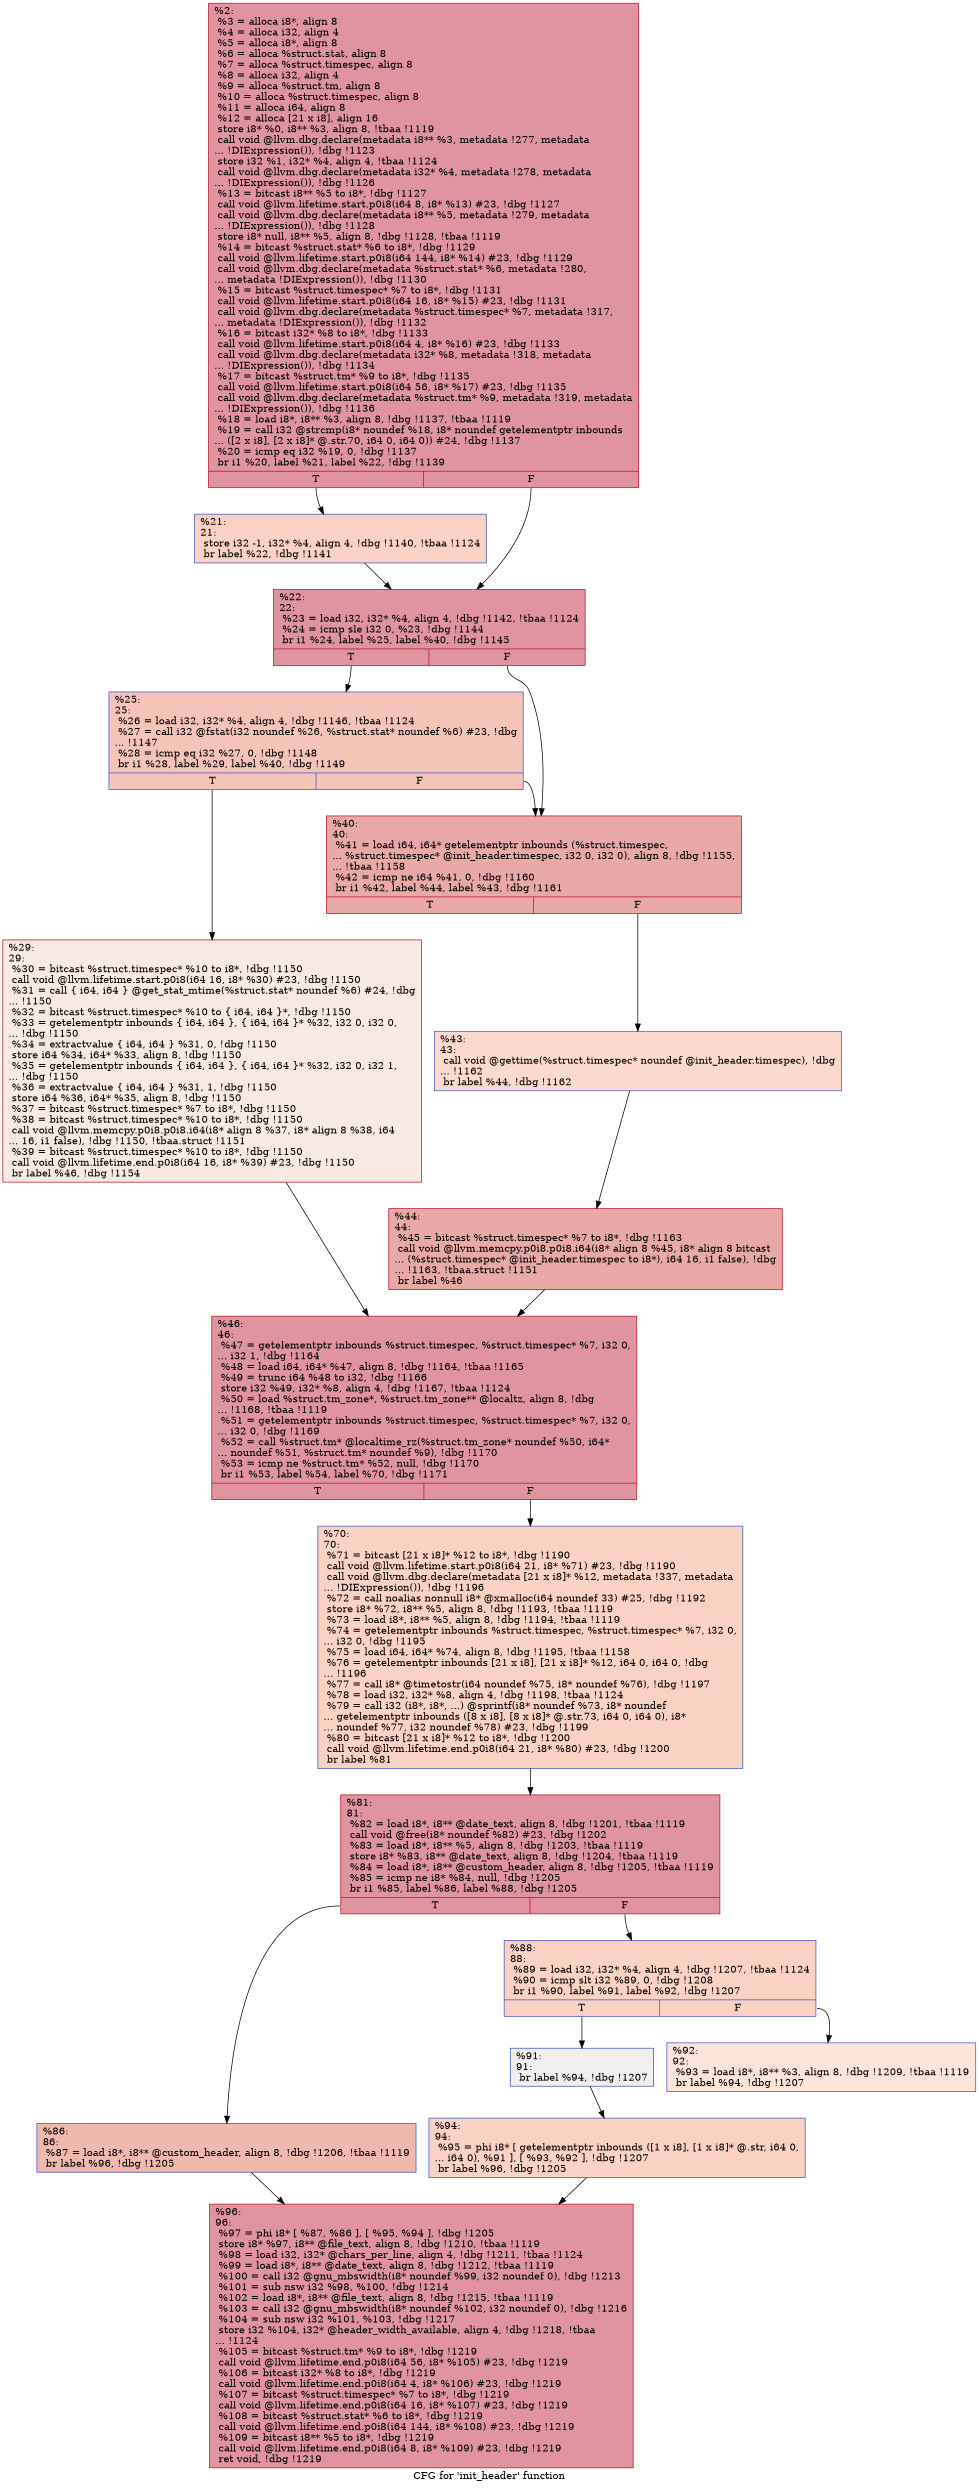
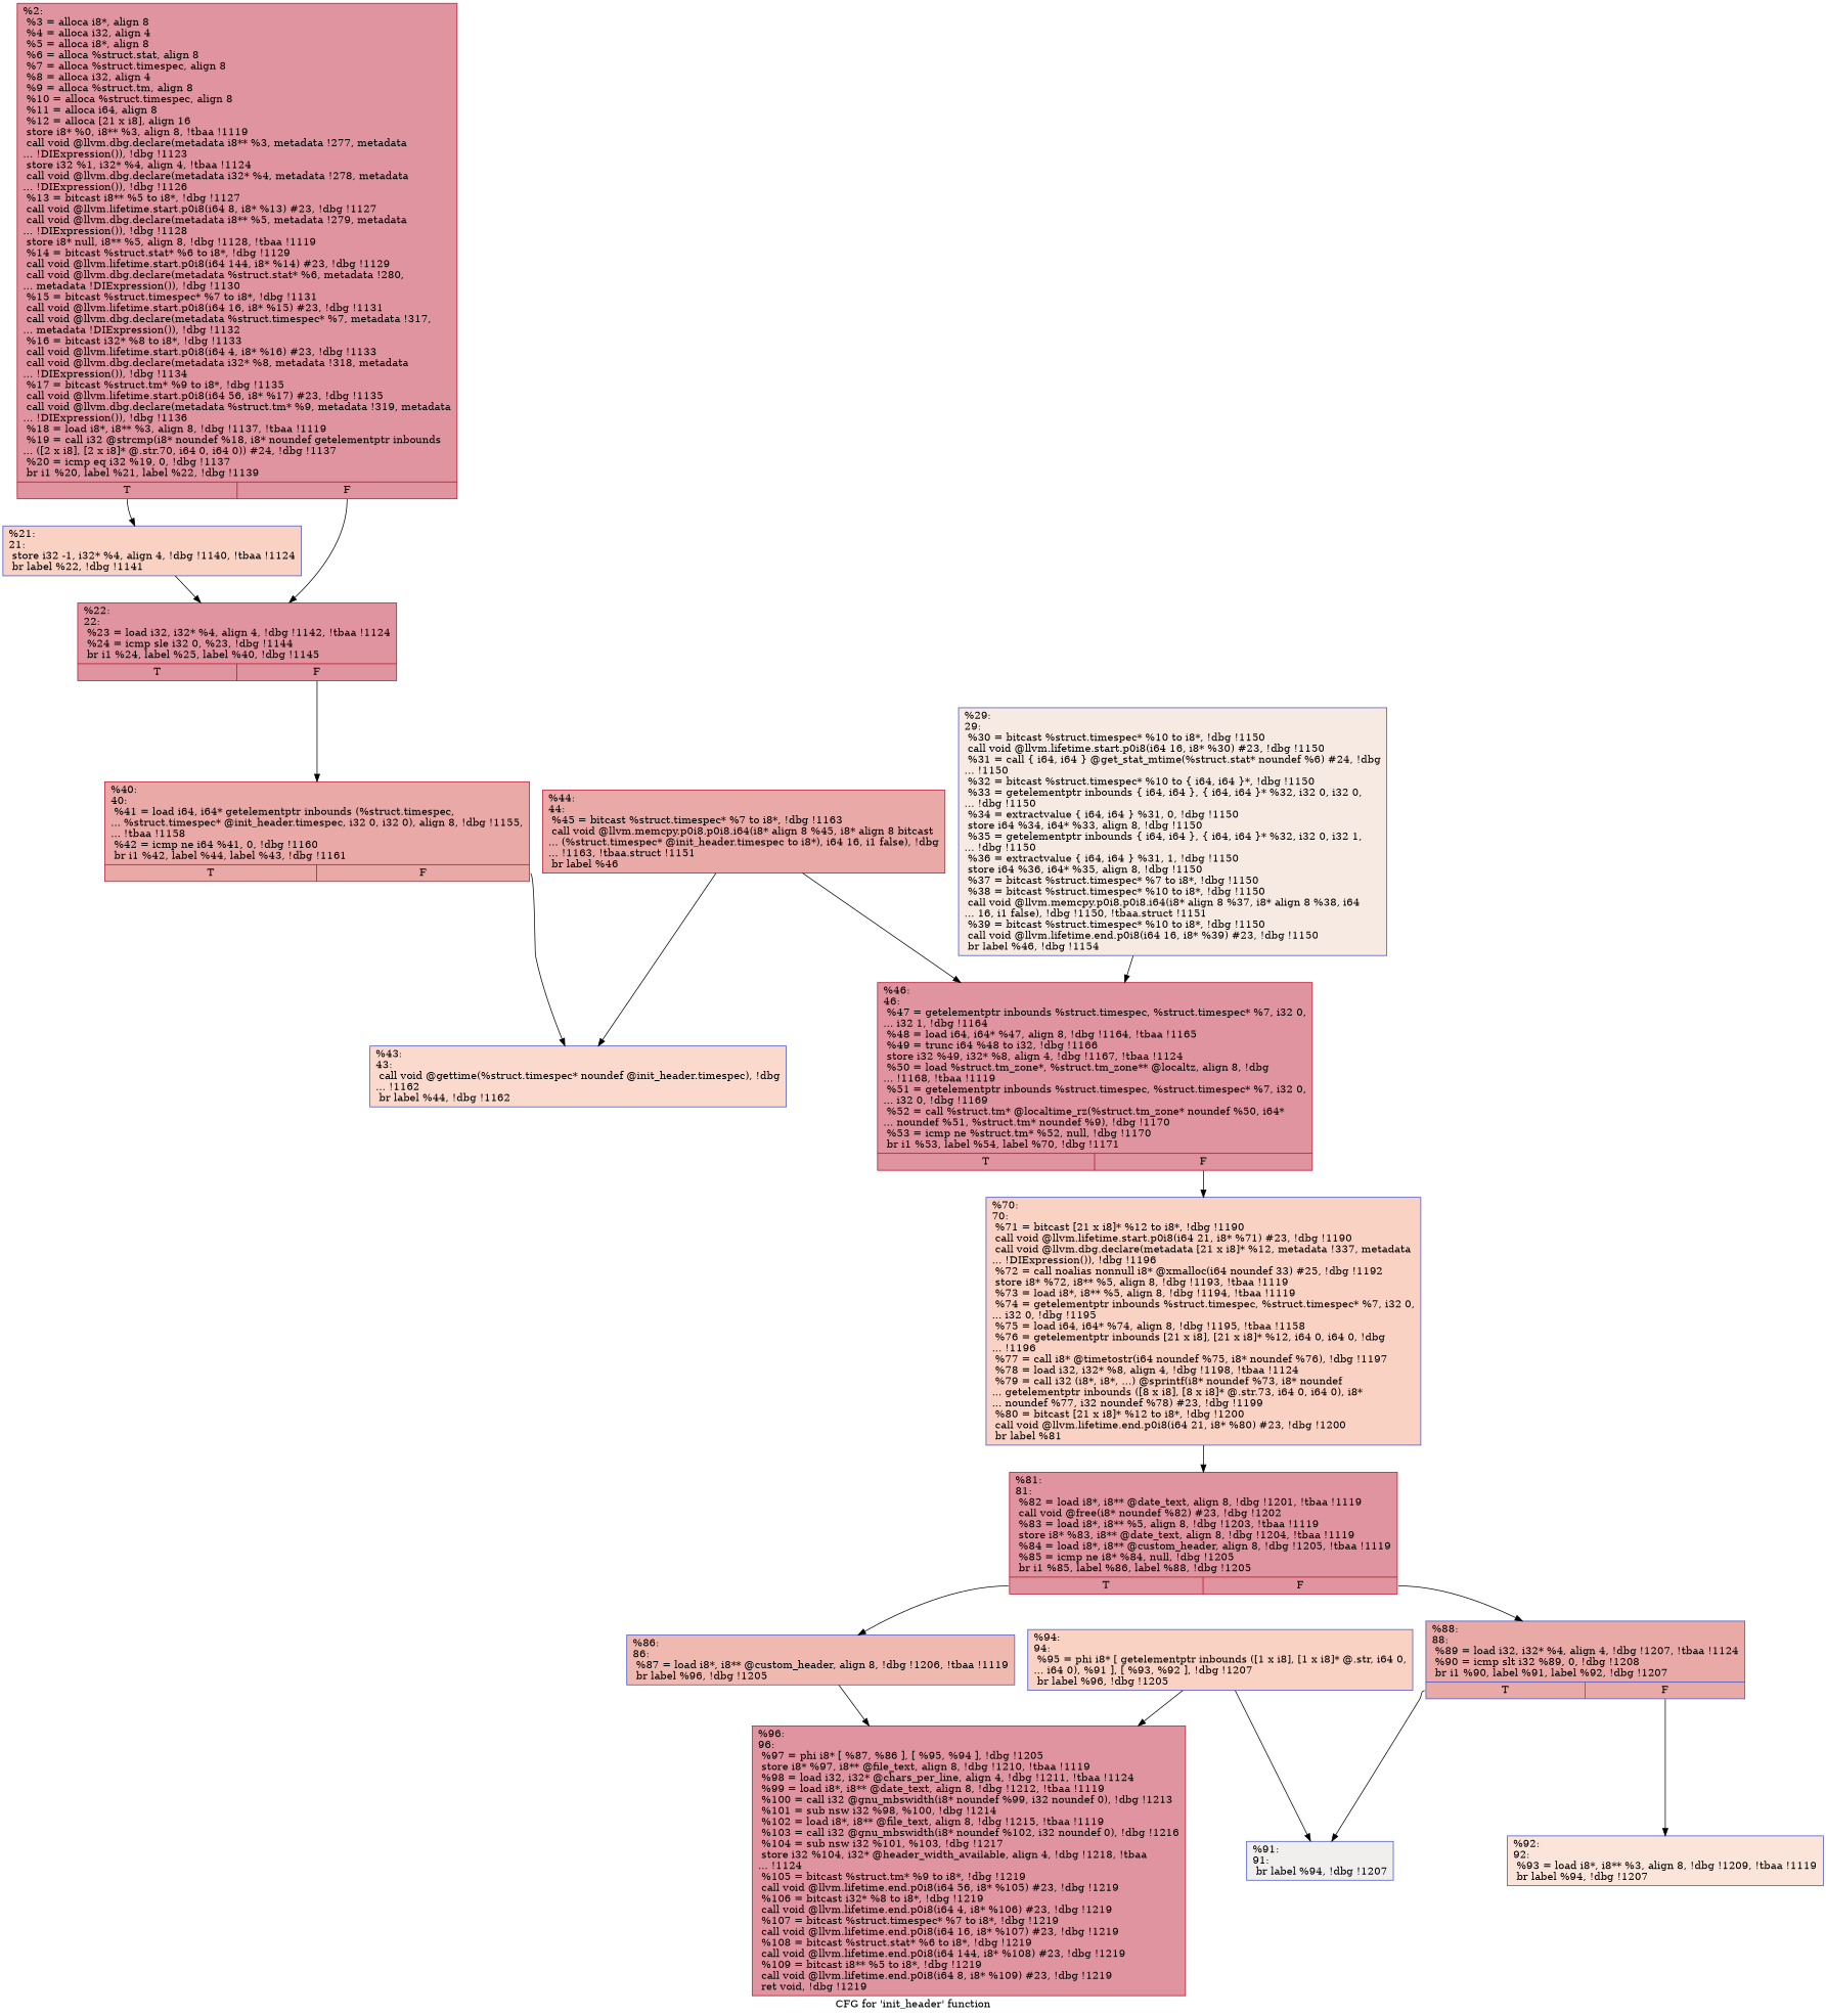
  digraph {
    label="CFG for 'init_header' function"
    node [color="#3d50c3ff" fillcolor="#b70d2870" shape=record style=filled]
    n1 [color="#b70d28ff" label="{%2:\l  %3 = alloca i8*, align 8\l  %4 = alloca i32, align 4\l  %5 = alloca i8*, align 8\l  %6 = alloca %struct.stat, align 8\l  %7 = alloca %struct.timespec, align 8\l  %8 = alloca i32, align 4\l  %9 = alloca %struct.tm, align 8\l  %10 = alloca %struct.timespec, align 8\l  %11 = alloca i64, align 8\l  %12 = alloca [21 x i8], align 16\l  store i8* %0, i8** %3, align 8, !tbaa !1119\l  call void @llvm.dbg.declare(metadata i8** %3, metadata !277, metadata\l... !DIExpression()), !dbg !1123\l  store i32 %1, i32* %4, align 4, !tbaa !1124\l  call void @llvm.dbg.declare(metadata i32* %4, metadata !278, metadata\l... !DIExpression()), !dbg !1126\l  %13 = bitcast i8** %5 to i8*, !dbg !1127\l  call void @llvm.lifetime.start.p0i8(i64 8, i8* %13) #23, !dbg !1127\l  call void @llvm.dbg.declare(metadata i8** %5, metadata !279, metadata\l... !DIExpression()), !dbg !1128\l  store i8* null, i8** %5, align 8, !dbg !1128, !tbaa !1119\l  %14 = bitcast %struct.stat* %6 to i8*, !dbg !1129\l  call void @llvm.lifetime.start.p0i8(i64 144, i8* %14) #23, !dbg !1129\l  call void @llvm.dbg.declare(metadata %struct.stat* %6, metadata !280,\l... metadata !DIExpression()), !dbg !1130\l  %15 = bitcast %struct.timespec* %7 to i8*, !dbg !1131\l  call void @llvm.lifetime.start.p0i8(i64 16, i8* %15) #23, !dbg !1131\l  call void @llvm.dbg.declare(metadata %struct.timespec* %7, metadata !317,\l... metadata !DIExpression()), !dbg !1132\l  %16 = bitcast i32* %8 to i8*, !dbg !1133\l  call void @llvm.lifetime.start.p0i8(i64 4, i8* %16) #23, !dbg !1133\l  call void @llvm.dbg.declare(metadata i32* %8, metadata !318, metadata\l... !DIExpression()), !dbg !1134\l  %17 = bitcast %struct.tm* %9 to i8*, !dbg !1135\l  call void @llvm.lifetime.start.p0i8(i64 56, i8* %17) #23, !dbg !1135\l  call void @llvm.dbg.declare(metadata %struct.tm* %9, metadata !319, metadata\l... !DIExpression()), !dbg !1136\l  %18 = load i8*, i8** %3, align 8, !dbg !1137, !tbaa !1119\l  %19 = call i32 @strcmp(i8* noundef %18, i8* noundef getelementptr inbounds\l... ([2 x i8], [2 x i8]* @.str.70, i64 0, i64 0)) #24, !dbg !1137\l  %20 = icmp eq i32 %19, 0, !dbg !1137\l  br i1 %20, label %21, label %22, !dbg !1139\l|{<s0>T|<s1>F}}"]
    n2 [fillcolor="#f4987a70" label="{%21:\l21:                                               \l  store i32 -1, i32* %4, align 4, !dbg !1140, !tbaa !1124\l  br label %22, !dbg !1141\l}"]
    n3 [color="#b70d28ff" label="{%22:\l22:                                               \l  %23 = load i32, i32* %4, align 4, !dbg !1142, !tbaa !1124\l  %24 = icmp sle i32 0, %23, !dbg !1144\l  br i1 %24, label %25, label %40, !dbg !1145\l|{<s0>T|<s1>F}}"]
-   n4 [fillcolor="#e97a5f70" label="{%25:\l25:                                               \l  %26 = load i32, i32* %4, align 4, !dbg !1146, !tbaa !1124\l  %27 = call i32 @fstat(i32 noundef %26, %struct.stat* noundef %6) #23, !dbg\l... !1147\l  %28 = icmp eq i32 %27, 0, !dbg !1148\l  br i1 %28, label %29, label %40, !dbg !1149\l|{<s0>T|<s1>F}}"]
    n5 [color="#b70d28ff" fillcolor="#ca3b3770" label="{%40:\l40:                                               \l  %41 = load i64, i64* getelementptr inbounds (%struct.timespec,\l... %struct.timespec* @init_header.timespec, i32 0, i32 0), align 8, !dbg !1155,\l... !tbaa !1158\l  %42 = icmp ne i64 %41, 0, !dbg !1160\l  br i1 %42, label %44, label %43, !dbg !1161\l|{<s0>T|<s1>F}}"]
-   n6 [color="#b70d28ff" fillcolor="#eed0c070" label="{%29:\l29:                                               \l  %30 = bitcast %struct.timespec* %10 to i8*, !dbg !1150\l  call void @llvm.lifetime.start.p0i8(i64 16, i8* %30) #23, !dbg !1150\l  %31 = call \{ i64, i64 \} @get_stat_mtime(%struct.stat* noundef %6) #24, !dbg\l... !1150\l  %32 = bitcast %struct.timespec* %10 to \{ i64, i64 \}*, !dbg !1150\l  %33 = getelementptr inbounds \{ i64, i64 \}, \{ i64, i64 \}* %32, i32 0, i32 0,\l... !dbg !1150\l  %34 = extractvalue \{ i64, i64 \} %31, 0, !dbg !1150\l  store i64 %34, i64* %33, align 8, !dbg !1150\l  %35 = getelementptr inbounds \{ i64, i64 \}, \{ i64, i64 \}* %32, i32 0, i32 1,\l... !dbg !1150\l  %36 = extractvalue \{ i64, i64 \} %31, 1, !dbg !1150\l  store i64 %36, i64* %35, align 8, !dbg !1150\l  %37 = bitcast %struct.timespec* %7 to i8*, !dbg !1150\l  %38 = bitcast %struct.timespec* %10 to i8*, !dbg !1150\l  call void @llvm.memcpy.p0i8.p0i8.i64(i8* align 8 %37, i8* align 8 %38, i64\l... 16, i1 false), !dbg !1150, !tbaa.struct !1151\l  %39 = bitcast %struct.timespec* %10 to i8*, !dbg !1150\l  call void @llvm.lifetime.end.p0i8(i64 16, i8* %39) #23, !dbg !1150\l  br label %46, !dbg !1154\l}"]
+   n6 [fillcolor="#eed0c070" label="{%29:\l29:                                               \l  %30 = bitcast %struct.timespec* %10 to i8*, !dbg !1150\l  call void @llvm.lifetime.start.p0i8(i64 16, i8* %30) #23, !dbg !1150\l  %31 = call \{ i64, i64 \} @get_stat_mtime(%struct.stat* noundef %6) #24, !dbg\l... !1150\l  %32 = bitcast %struct.timespec* %10 to \{ i64, i64 \}*, !dbg !1150\l  %33 = getelementptr inbounds \{ i64, i64 \}, \{ i64, i64 \}* %32, i32 0, i32 0,\l... !dbg !1150\l  %34 = extractvalue \{ i64, i64 \} %31, 0, !dbg !1150\l  store i64 %34, i64* %33, align 8, !dbg !1150\l  %35 = getelementptr inbounds \{ i64, i64 \}, \{ i64, i64 \}* %32, i32 0, i32 1,\l... !dbg !1150\l  %36 = extractvalue \{ i64, i64 \} %31, 1, !dbg !1150\l  store i64 %36, i64* %35, align 8, !dbg !1150\l  %37 = bitcast %struct.timespec* %7 to i8*, !dbg !1150\l  %38 = bitcast %struct.timespec* %10 to i8*, !dbg !1150\l  call void @llvm.memcpy.p0i8.p0i8.i64(i8* align 8 %37, i8* align 8 %38, i64\l... 16, i1 false), !dbg !1150, !tbaa.struct !1151\l  %39 = bitcast %struct.timespec* %10 to i8*, !dbg !1150\l  call void @llvm.lifetime.end.p0i8(i64 16, i8* %39) #23, !dbg !1150\l  br label %46, !dbg !1154\l}"]
    n7 [fillcolor="#f7ac8e70" label="{%43:\l43:                                               \l  call void @gettime(%struct.timespec* noundef @init_header.timespec), !dbg\l... !1162\l  br label %44, !dbg !1162\l}"]
    n8 [color="#b70d28ff" label="{%46:\l46:                                               \l  %47 = getelementptr inbounds %struct.timespec, %struct.timespec* %7, i32 0,\l... i32 1, !dbg !1164\l  %48 = load i64, i64* %47, align 8, !dbg !1164, !tbaa !1165\l  %49 = trunc i64 %48 to i32, !dbg !1166\l  store i32 %49, i32* %8, align 4, !dbg !1167, !tbaa !1124\l  %50 = load %struct.tm_zone*, %struct.tm_zone** @localtz, align 8, !dbg\l... !1168, !tbaa !1119\l  %51 = getelementptr inbounds %struct.timespec, %struct.timespec* %7, i32 0,\l... i32 0, !dbg !1169\l  %52 = call %struct.tm* @localtime_rz(%struct.tm_zone* noundef %50, i64*\l... noundef %51, %struct.tm* noundef %9), !dbg !1170\l  %53 = icmp ne %struct.tm* %52, null, !dbg !1170\l  br i1 %53, label %54, label %70, !dbg !1171\l|{<s0>T|<s1>F}}"]
    n9 [color="#b70d28ff" fillcolor="#ca3b3770" label="{%44:\l44:                                               \l  %45 = bitcast %struct.timespec* %7 to i8*, !dbg !1163\l  call void @llvm.memcpy.p0i8.p0i8.i64(i8* align 8 %45, i8* align 8 bitcast\l... (%struct.timespec* @init_header.timespec to i8*), i64 16, i1 false), !dbg\l... !1163, !tbaa.struct !1151\l  br label %46\l}"]
    n10 [fillcolor="#f4987a70" label="{%70:\l70:                                               \l  %71 = bitcast [21 x i8]* %12 to i8*, !dbg !1190\l  call void @llvm.lifetime.start.p0i8(i64 21, i8* %71) #23, !dbg !1190\l  call void @llvm.dbg.declare(metadata [21 x i8]* %12, metadata !337, metadata\l... !DIExpression()), !dbg !1196\l  %72 = call noalias nonnull i8* @xmalloc(i64 noundef 33) #25, !dbg !1192\l  store i8* %72, i8** %5, align 8, !dbg !1193, !tbaa !1119\l  %73 = load i8*, i8** %5, align 8, !dbg !1194, !tbaa !1119\l  %74 = getelementptr inbounds %struct.timespec, %struct.timespec* %7, i32 0,\l... i32 0, !dbg !1195\l  %75 = load i64, i64* %74, align 8, !dbg !1195, !tbaa !1158\l  %76 = getelementptr inbounds [21 x i8], [21 x i8]* %12, i64 0, i64 0, !dbg\l... !1196\l  %77 = call i8* @timetostr(i64 noundef %75, i8* noundef %76), !dbg !1197\l  %78 = load i32, i32* %8, align 4, !dbg !1198, !tbaa !1124\l  %79 = call i32 (i8*, i8*, ...) @sprintf(i8* noundef %73, i8* noundef\l... getelementptr inbounds ([8 x i8], [8 x i8]* @.str.73, i64 0, i64 0), i8*\l... noundef %77, i32 noundef %78) #23, !dbg !1199\l  %80 = bitcast [21 x i8]* %12 to i8*, !dbg !1200\l  call void @llvm.lifetime.end.p0i8(i64 21, i8* %80) #23, !dbg !1200\l  br label %81\l}"]
    n11 [color="#b70d28ff" label="{%81:\l81:                                               \l  %82 = load i8*, i8** @date_text, align 8, !dbg !1201, !tbaa !1119\l  call void @free(i8* noundef %82) #23, !dbg !1202\l  %83 = load i8*, i8** %5, align 8, !dbg !1203, !tbaa !1119\l  store i8* %83, i8** @date_text, align 8, !dbg !1204, !tbaa !1119\l  %84 = load i8*, i8** @custom_header, align 8, !dbg !1205, !tbaa !1119\l  %85 = icmp ne i8* %84, null, !dbg !1205\l  br i1 %85, label %86, label %88, !dbg !1205\l|{<s0>T|<s1>F}}"]
    n12 [fillcolor="#de614d70" label="{%86:\l86:                                               \l  %87 = load i8*, i8** @custom_header, align 8, !dbg !1206, !tbaa !1119\l  br label %96, !dbg !1205\l}"]
-   n13 [fillcolor="#f4987a70" label="{%88:\l88:                                               \l  %89 = load i32, i32* %4, align 4, !dbg !1207, !tbaa !1124\l  %90 = icmp slt i32 %89, 0, !dbg !1208\l  br i1 %90, label %91, label %92, !dbg !1207\l|{<s0>T|<s1>F}}"]
+   n13 [fillcolor="#ca3b3770" label="{%88:\l88:                                               \l  %89 = load i32, i32* %4, align 4, !dbg !1207, !tbaa !1124\l  %90 = icmp slt i32 %89, 0, !dbg !1208\l  br i1 %90, label %91, label %92, !dbg !1207\l|{<s0>T|<s1>F}}"]
    n14 [color="#b70d28ff" label="{%96:\l96:                                               \l  %97 = phi i8* [ %87, %86 ], [ %95, %94 ], !dbg !1205\l  store i8* %97, i8** @file_text, align 8, !dbg !1210, !tbaa !1119\l  %98 = load i32, i32* @chars_per_line, align 4, !dbg !1211, !tbaa !1124\l  %99 = load i8*, i8** @date_text, align 8, !dbg !1212, !tbaa !1119\l  %100 = call i32 @gnu_mbswidth(i8* noundef %99, i32 noundef 0), !dbg !1213\l  %101 = sub nsw i32 %98, %100, !dbg !1214\l  %102 = load i8*, i8** @file_text, align 8, !dbg !1215, !tbaa !1119\l  %103 = call i32 @gnu_mbswidth(i8* noundef %102, i32 noundef 0), !dbg !1216\l  %104 = sub nsw i32 %101, %103, !dbg !1217\l  store i32 %104, i32* @header_width_available, align 4, !dbg !1218, !tbaa\l... !1124\l  %105 = bitcast %struct.tm* %9 to i8*, !dbg !1219\l  call void @llvm.lifetime.end.p0i8(i64 56, i8* %105) #23, !dbg !1219\l  %106 = bitcast i32* %8 to i8*, !dbg !1219\l  call void @llvm.lifetime.end.p0i8(i64 4, i8* %106) #23, !dbg !1219\l  %107 = bitcast %struct.timespec* %7 to i8*, !dbg !1219\l  call void @llvm.lifetime.end.p0i8(i64 16, i8* %107) #23, !dbg !1219\l  %108 = bitcast %struct.stat* %6 to i8*, !dbg !1219\l  call void @llvm.lifetime.end.p0i8(i64 144, i8* %108) #23, !dbg !1219\l  %109 = bitcast i8** %5 to i8*, !dbg !1219\l  call void @llvm.lifetime.end.p0i8(i64 8, i8* %109) #23, !dbg !1219\l  ret void, !dbg !1219\l}"]
    n15 [fillcolor="#e0dbd870" label="{%91:\l91:                                               \l  br label %94, !dbg !1207\l}"]
    n16 [fillcolor="#f5c1a970" label="{%92:\l92:                                               \l  %93 = load i8*, i8** %3, align 8, !dbg !1209, !tbaa !1119\l  br label %94, !dbg !1207\l}"]
    n17 [fillcolor="#f4987a70" label="{%94:\l94:                                               \l  %95 = phi i8* [ getelementptr inbounds ([1 x i8], [1 x i8]* @.str, i64 0,\l... i64 0), %91 ], [ %93, %92 ], !dbg !1207\l  br label %96, !dbg !1205\l}"]
    n1 -> n2 [tailport=s0]
    n1 -> n3 [tailport=s1]
    n2 -> n3
-   n3 -> n4 [tailport=s0]
    n3 -> n5 [tailport=s1]
-   n4 -> n5 [tailport=s1]
-   n4 -> n6 [tailport=s0]
    n5 -> n7 [tailport=s1]
    n6 -> n8
-   n7 -> n9
+   n9 -> n7
    n8 -> n10 [tailport=s1]
    n9 -> n8
    n10 -> n11
    n11 -> n12 [tailport=s0]
    n11 -> n13 [tailport=s1]
    n12 -> n14
    n13 -> n15 [tailport=s0]
    n13 -> n16 [tailport=s1]
-   n15 -> n17
+   n17 -> n15
    n17 -> n14
  }
